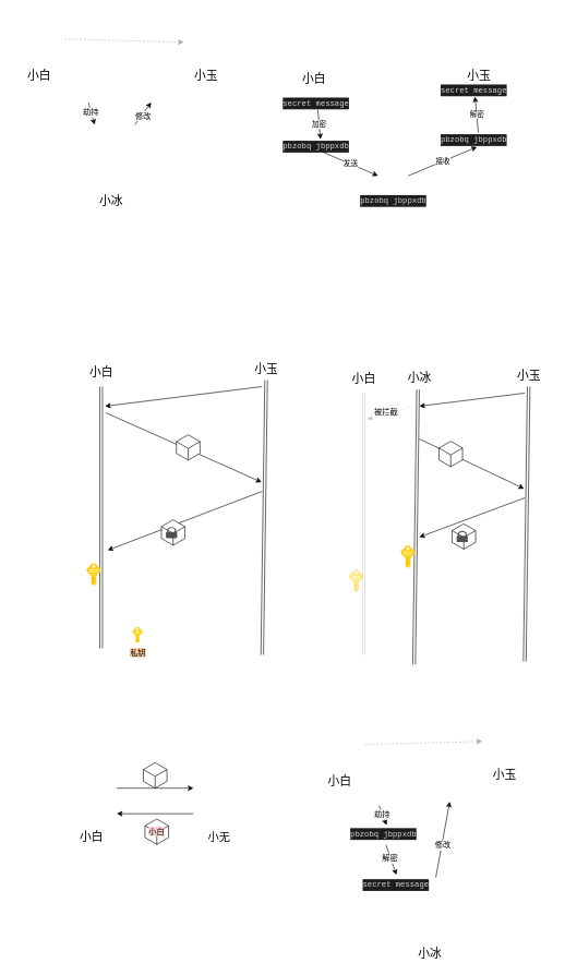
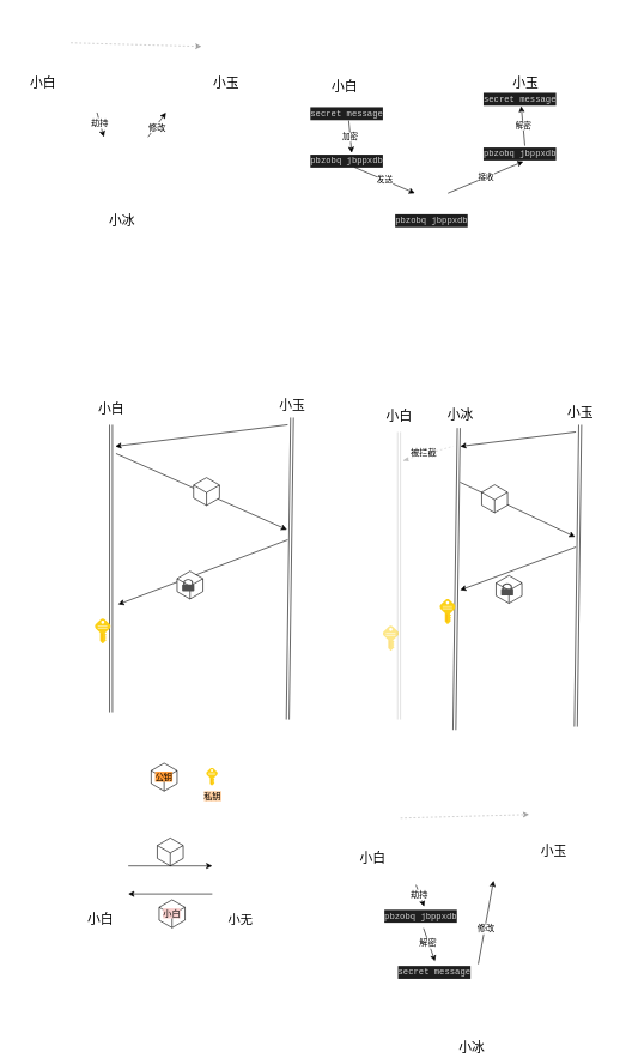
  <mxCell id="0" />
  <mxCell id="1" parent="0" />
  <mxCell id="2" value="" style="shape=image;html=1;verticalAlign=top;verticalLabelPosition=bottom;labelBackgroundColor=#ffffff;imageAspect=0;aspect=fixed;image=https://cdn1.iconfinder.com/data/icons/free-love-valentine-s-set/128/Artboard_1527-128.png" vertex="1" parent="1"><mxGeometry x="100" y="110" width="46" height="46" as="geometry" /></mxCell>
  <mxCell id="3" value="&lt;span style=&quot;font-size: 18px&quot;&gt;小冰&lt;/span&gt;" style="shape=image;html=1;verticalAlign=top;verticalLabelPosition=bottom;labelBackgroundColor=#ffffff;imageAspect=0;aspect=fixed;image=https://cdn0.iconfinder.com/data/icons/kameleon-free-pack/110/Hacker-128.png" vertex="1" parent="1"><mxGeometry x="119" y="190" width="100" height="100" as="geometry" /></mxCell>
  <mxCell id="4" value="&lt;span style=&quot;font-size: 18px&quot;&gt;小白&lt;/span&gt;" style="shape=image;html=1;verticalAlign=top;verticalLabelPosition=bottom;labelBackgroundColor=#ffffff;imageAspect=0;aspect=fixed;image=https://cdn0.iconfinder.com/data/icons/streamline-emoji-1/48/111-boy-1-128.png" vertex="1" parent="1"><mxGeometry x="20" y="20" width="78" height="78" as="geometry" /></mxCell>
  <mxCell id="5" value="&lt;font style=&quot;font-size: 18px&quot;&gt;小玉&lt;/font&gt;" style="shape=image;html=1;verticalAlign=top;verticalLabelPosition=bottom;labelBackgroundColor=#ffffff;imageAspect=0;aspect=fixed;image=https://cdn0.iconfinder.com/data/icons/streamline-emoji-1/48/115-girl-2-128.png" vertex="1" parent="1"><mxGeometry x="280" y="30" width="68" height="68" as="geometry" /></mxCell>
  <mxCell id="6" value="" style="endArrow=classic;html=1;exitX=1;exitY=0.5;exitDx=0;exitDy=0;entryX=0;entryY=0.5;entryDx=0;entryDy=0;dashed=1;opacity=30;" edge="1" parent="1" source="4" target="5"><mxGeometry width="50" height="50" relative="1" as="geometry"><mxPoint x="100" y="110" as="sourcePoint" /><mxPoint x="290" y="81" as="targetPoint" /></mxGeometry></mxCell>
  <mxCell id="7" value="" style="endArrow=classic;html=1;entryX=0.25;entryY=0;entryDx=0;entryDy=0;exitX=0.75;exitY=1;exitDx=0;exitDy=0;" edge="1" parent="1" source="2" target="3"><mxGeometry width="50" height="50" relative="1" as="geometry"><mxPoint x="20" y="390" as="sourcePoint" /><mxPoint x="70" y="340" as="targetPoint" /></mxGeometry></mxCell>
  <mxCell id="8" value="劫持" style="text;html=1;resizable=0;points=[];align=center;verticalAlign=middle;labelBackgroundColor=#ffffff;" vertex="1" connectable="0" parent="7"><mxGeometry x="-0.128" y="-1" relative="1" as="geometry"><mxPoint as="offset" /></mxGeometry></mxCell>
  <mxCell id="9" value="" style="shape=image;html=1;verticalAlign=top;verticalLabelPosition=bottom;labelBackgroundColor=#ffffff;imageAspect=0;aspect=fixed;image=https://cdn1.iconfinder.com/data/icons/free-love-valentine-s-set/128/Artboard_1527-128.png" vertex="1" parent="1"><mxGeometry x="219" y="110" width="46" height="46" as="geometry" /></mxCell>
  <mxCell id="10" value="" style="endArrow=classic;html=1;entryX=0.25;entryY=1;entryDx=0;entryDy=0;" edge="1" parent="1" source="3" target="9"><mxGeometry width="50" height="50" relative="1" as="geometry"><mxPoint x="144.5" y="166" as="sourcePoint" /><mxPoint x="154" y="200" as="targetPoint" /></mxGeometry></mxCell>
  <mxCell id="11" value="修改" style="text;html=1;resizable=0;points=[];align=center;verticalAlign=middle;labelBackgroundColor=#ffffff;" vertex="1" connectable="0" parent="10"><mxGeometry x="-0.128" y="-1" relative="1" as="geometry"><mxPoint as="offset" /></mxGeometry></mxCell>
  <mxCell id="12" value="&lt;div style=&quot;color: rgb(212 , 212 , 212) ; background-color: rgb(30 , 30 , 30) ; font-family: &amp;#34;menlo&amp;#34; , &amp;#34;monaco&amp;#34; , &amp;#34;courier new&amp;#34; , monospace ; line-height: 18px ; white-space: pre&quot;&gt;pbzobq&amp;nbsp;jbppxdb&lt;br&gt;&lt;/div&gt;" style="shape=image;html=1;verticalAlign=top;verticalLabelPosition=bottom;labelBackgroundColor=#ffffff;imageAspect=0;aspect=fixed;image=https://cdn1.iconfinder.com/data/icons/free-love-valentine-s-set/128/Artboard_1527-128.png" vertex="1" parent="1"><mxGeometry x="577" y="245" width="46" height="46" as="geometry" /></mxCell>
  <mxCell id="13" value="&lt;span style=&quot;font-size: 18px&quot;&gt;小白&lt;/span&gt;" style="shape=image;html=1;verticalAlign=top;verticalLabelPosition=bottom;labelBackgroundColor=#ffffff;imageAspect=0;aspect=fixed;image=https://cdn0.iconfinder.com/data/icons/streamline-emoji-1/48/111-boy-1-128.png" vertex="1" parent="1"><mxGeometry x="440" y="25" width="78" height="78" as="geometry" /></mxCell>
  <mxCell id="14" value="&lt;font style=&quot;font-size: 18px&quot;&gt;小玉&lt;/font&gt;" style="shape=image;html=1;verticalAlign=top;verticalLabelPosition=bottom;labelBackgroundColor=#ffffff;imageAspect=0;aspect=fixed;image=https://cdn0.iconfinder.com/data/icons/streamline-emoji-1/48/115-girl-2-128.png" vertex="1" parent="1"><mxGeometry x="697" y="30" width="68" height="68" as="geometry" /></mxCell>
  <mxCell id="15" value="&lt;div style=&quot;color: rgb(212 , 212 , 212) ; background-color: rgb(30 , 30 , 30) ; font-family: &amp;#34;menlo&amp;#34; , &amp;#34;monaco&amp;#34; , &amp;#34;courier new&amp;#34; , monospace ; line-height: 18px ; white-space: pre&quot;&gt;secret&amp;nbsp;message&lt;/div&gt;" style="text;html=1;resizable=0;points=[];autosize=1;align=left;verticalAlign=top;spacingTop=-4;" vertex="1" parent="1"><mxGeometry x="430" y="146" width="120" height="20" as="geometry" /></mxCell>
  <mxCell id="16" value="&lt;div style=&quot;color: rgb(212 , 212 , 212) ; background-color: rgb(30 , 30 , 30) ; font-family: &amp;#34;menlo&amp;#34; , &amp;#34;monaco&amp;#34; , &amp;#34;courier new&amp;#34; , monospace ; line-height: 18px ; white-space: pre&quot;&gt;secret&amp;nbsp;message&lt;/div&gt;" style="text;html=1;resizable=0;points=[];autosize=1;align=left;verticalAlign=top;spacingTop=-4;" vertex="1" parent="1"><mxGeometry x="671" y="126" width="120" height="20" as="geometry" /></mxCell>
  <mxCell id="17" value="加密" style="endArrow=classic;html=1;exitX=0.458;exitY=1.05;exitDx=0;exitDy=0;exitPerimeter=0;" edge="1" parent="1" source="15" target="18"><mxGeometry width="50" height="50" relative="1" as="geometry"><mxPoint x="250" y="390" as="sourcePoint" /><mxPoint x="540" y="-20" as="targetPoint" /></mxGeometry></mxCell>
  <mxCell id="18" value="&lt;div style=&quot;color: rgb(212 , 212 , 212) ; background-color: rgb(30 , 30 , 30) ; font-family: &amp;#34;menlo&amp;#34; , &amp;#34;monaco&amp;#34; , &amp;#34;courier new&amp;#34; , monospace ; line-height: 18px ; white-space: pre&quot;&gt;pbzobq&amp;nbsp;jbppxdb&lt;/div&gt;" style="text;html=1;resizable=0;points=[];autosize=1;align=left;verticalAlign=top;spacingTop=-4;" vertex="1" parent="1"><mxGeometry x="430" y="212" width="120" height="20" as="geometry" /></mxCell>
  <mxCell id="19" value="发送" style="endArrow=classic;html=1;entryX=0;entryY=0.5;entryDx=0;entryDy=0;exitX=0.525;exitY=1;exitDx=0;exitDy=0;exitPerimeter=0;" edge="1" parent="1" source="18" target="12"><mxGeometry width="50" height="50" relative="1" as="geometry"><mxPoint x="250" y="390" as="sourcePoint" /><mxPoint x="300" y="340" as="targetPoint" /></mxGeometry></mxCell>
  <mxCell id="20" value="&lt;div style=&quot;color: rgb(212 , 212 , 212) ; background-color: rgb(30 , 30 , 30) ; font-family: &amp;#34;menlo&amp;#34; , &amp;#34;monaco&amp;#34; , &amp;#34;courier new&amp;#34; , monospace ; line-height: 18px ; white-space: pre&quot;&gt;pbzobq&amp;nbsp;jbppxdb&lt;/div&gt;" style="text;html=1;resizable=0;points=[];autosize=1;align=left;verticalAlign=top;spacingTop=-4;" vertex="1" parent="1"><mxGeometry x="671" y="202" width="120" height="20" as="geometry" /></mxCell>
  <mxCell id="21" value="接收" style="endArrow=classic;html=1;entryX=0.475;entryY=1.1;entryDx=0;entryDy=0;exitX=1;exitY=0.5;exitDx=0;exitDy=0;entryPerimeter=0;" edge="1" parent="1" source="12" target="20"><mxGeometry width="50" height="50" relative="1" as="geometry"><mxPoint x="503" y="242" as="sourcePoint" /><mxPoint x="610" y="278" as="targetPoint" /></mxGeometry></mxCell>
  <mxCell id="22" value="解密" style="endArrow=classic;html=1;entryX=0.45;entryY=1.05;entryDx=0;entryDy=0;entryPerimeter=0;" edge="1" parent="1" source="20" target="16"><mxGeometry width="50" height="50" relative="1" as="geometry"><mxPoint x="656" y="278" as="sourcePoint" /><mxPoint x="738" y="234" as="targetPoint" /></mxGeometry></mxCell>
  <mxCell id="23" value="&lt;span style=&quot;font-size: 18px&quot;&gt;小白&lt;/span&gt;" style="shape=image;html=1;verticalAlign=top;verticalLabelPosition=bottom;labelBackgroundColor=#ffffff;imageAspect=0;aspect=fixed;image=https://cdn0.iconfinder.com/data/icons/streamline-emoji-1/48/111-boy-1-128.png" vertex="1" parent="1"><mxGeometry x="115" y="474" width="78" height="78" as="geometry" /></mxCell>
  <mxCell id="24" value="&lt;font style=&quot;font-size: 18px&quot;&gt;小玉&lt;/font&gt;" style="shape=image;html=1;verticalAlign=top;verticalLabelPosition=bottom;labelBackgroundColor=#ffffff;imageAspect=0;aspect=fixed;image=https://cdn0.iconfinder.com/data/icons/streamline-emoji-1/48/115-girl-2-128.png" vertex="1" parent="1"><mxGeometry x="372" y="479" width="68" height="68" as="geometry" /></mxCell>
  <mxCell id="25" value="" style="shape=image;html=1;verticalAlign=top;verticalLabelPosition=bottom;labelBackgroundColor=#ffffff;imageAspect=0;aspect=fixed;image=https://cdn1.iconfinder.com/data/icons/free-love-valentine-s-set/128/Artboard_1527-128.png;flipH=1;" vertex="1" parent="1"><mxGeometry x="265" y="560" width="46" height="46" as="geometry" /></mxCell>
  <mxCell id="26" value="" style="shape=link;html=1;" edge="1" parent="1"><mxGeometry width="50" height="50" relative="1" as="geometry"><mxPoint x="154" y="990" as="sourcePoint" /><mxPoint x="154" y="590" as="targetPoint" /></mxGeometry></mxCell>
  <mxCell id="27" value="" style="shape=link;html=1;" edge="1" parent="1"><mxGeometry width="50" height="50" relative="1" as="geometry"><mxPoint x="400" y="1000" as="sourcePoint" /><mxPoint x="406" y="580" as="targetPoint" /></mxGeometry></mxCell>
  <mxCell id="28" value="" style="endArrow=classic;html=1;" edge="1" parent="1"><mxGeometry width="50" height="50" relative="1" as="geometry"><mxPoint x="400" y="590" as="sourcePoint" /><mxPoint x="160" y="620" as="targetPoint" /></mxGeometry></mxCell>
  <mxCell id="29" value="" style="shape=image;html=1;verticalAlign=top;verticalLabelPosition=bottom;labelBackgroundColor=#ffffff;imageAspect=0;aspect=fixed;image=https://cdn1.iconfinder.com/data/icons/free-love-valentine-s-set/128/Artboard_1527-128.png;flipH=1;" vertex="1" parent="1"><mxGeometry x="239" y="753" width="46" height="46" as="geometry" /></mxCell>
  <mxCell id="30" value="" style="endArrow=classic;html=1;" edge="1" parent="1"><mxGeometry width="50" height="50" relative="1" as="geometry"><mxPoint x="400" y="750" as="sourcePoint" /><mxPoint x="164" y="840" as="targetPoint" /></mxGeometry></mxCell>
  <mxCell id="31" value="" style="endArrow=classic;html=1;" edge="1" parent="1"><mxGeometry width="50" height="50" relative="1" as="geometry"><mxPoint x="161" y="630" as="sourcePoint" /><mxPoint x="399" y="736" as="targetPoint" /></mxGeometry></mxCell>
  <mxCell id="32" value="" style="html=1;whiteSpace=wrap;aspect=fixed;shape=isoCube;backgroundOutline=1;" vertex="1" parent="1"><mxGeometry x="269" y="663" width="36" height="40" as="geometry" /></mxCell>
  <mxCell id="33" value="" style="shape=image;html=1;verticalAlign=top;verticalLabelPosition=bottom;labelBackgroundColor=#ffffff;imageAspect=0;aspect=fixed;image=https://cdn1.iconfinder.com/data/icons/free-love-valentine-s-set/128/Artboard_1527-128.png;flipH=0;" vertex="1" parent="1"><mxGeometry x="264" y="628" width="46" height="46" as="geometry" /></mxCell>
  <mxCell id="34" value="" style="shape=image;html=1;verticalAlign=top;verticalLabelPosition=bottom;labelBackgroundColor=#ffffff;imageAspect=0;aspect=fixed;image=https://cdn2.iconfinder.com/data/icons/pittogrammi/142/92-128.png" vertex="1" parent="1"><mxGeometry x="279" y="674" width="20" height="20" as="geometry" /></mxCell>
  <mxCell id="35" value="" style="html=1;whiteSpace=wrap;aspect=fixed;shape=isoCube;backgroundOutline=1;" vertex="1" parent="1"><mxGeometry x="246" y="793" width="36" height="40" as="geometry" /></mxCell>
  <mxCell id="36" value="" style="pointerEvents=1;shadow=0;dashed=0;html=1;strokeColor=none;fillColor=#505050;labelPosition=center;verticalLabelPosition=bottom;verticalAlign=top;outlineConnect=0;align=center;shape=mxgraph.office.security.lock_protected;" vertex="1" parent="1"><mxGeometry x="253" y="804.5" width="17" height="17" as="geometry" /></mxCell>
  <mxCell id="37" value="" style="aspect=fixed;html=1;points=[];align=center;image;fontSize=12;image=img/lib/mscae/Key.svg;" vertex="1" parent="1"><mxGeometry x="132" y="860" width="22" height="35" as="geometry" /></mxCell>
- <mxCell id="38" value="&lt;span style=&quot;background-color: rgb(255 , 206 , 159)&quot;&gt;私钥&lt;/span&gt;" style="aspect=fixed;html=1;points=[];align=center;image;fontSize=12;image=img/lib/mscae/Key.svg;" vertex="1" parent="1"><mxGeometry x="202" y="957.5" width="16" height="25" as="geometry" /></mxCell>
+ <mxCell id="38" value="&lt;span style=&quot;background-color: rgb(255 , 206 , 159)&quot;&gt;私钥&lt;/span&gt;" style="aspect=fixed;html=1;points=[];align=center;image;fontSize=12;image=img/lib/mscae/Key.svg;" vertex="1" parent="1"><mxGeometry x="287" y="1067.5" width="16" height="25" as="geometry" /></mxCell>
+ <mxCell id="39" value="&lt;span style=&quot;background-color: rgb(255 , 153 , 51)&quot;&gt;公钥&lt;/span&gt;" style="html=1;whiteSpace=wrap;aspect=fixed;shape=isoCube;backgroundOutline=1;" vertex="1" parent="1"><mxGeometry x="210" y="1060" width="36" height="40" as="geometry" /></mxCell>
  <mxCell id="40" value="&lt;span style=&quot;font-size: 18px&quot;&gt;小白&lt;/span&gt;" style="shape=image;html=1;verticalAlign=top;verticalLabelPosition=bottom;labelBackgroundColor=#ffffff;imageAspect=0;aspect=fixed;image=https://cdn0.iconfinder.com/data/icons/streamline-emoji-1/48/111-boy-1-128.png;opacity=50;" vertex="1" parent="1"><mxGeometry x="516" y="484" width="78" height="78" as="geometry" /></mxCell>
  <mxCell id="41" value="&lt;font style=&quot;font-size: 18px&quot;&gt;小玉&lt;/font&gt;" style="shape=image;html=1;verticalAlign=top;verticalLabelPosition=bottom;labelBackgroundColor=#ffffff;imageAspect=0;aspect=fixed;image=https://cdn0.iconfinder.com/data/icons/streamline-emoji-1/48/115-girl-2-128.png" vertex="1" parent="1"><mxGeometry x="773" y="489" width="68" height="68" as="geometry" /></mxCell>
  <mxCell id="42" value="" style="shape=image;html=1;verticalAlign=top;verticalLabelPosition=bottom;labelBackgroundColor=#ffffff;imageAspect=0;aspect=fixed;image=https://cdn1.iconfinder.com/data/icons/free-love-valentine-s-set/128/Artboard_1527-128.png;flipH=1;" vertex="1" parent="1"><mxGeometry x="666" y="570" width="46" height="46" as="geometry" /></mxCell>
  <mxCell id="43" value="" style="shape=link;html=1;opacity=20;" edge="1" parent="1"><mxGeometry width="50" height="50" relative="1" as="geometry"><mxPoint x="555" y="1000" as="sourcePoint" /><mxPoint x="555" y="600" as="targetPoint" /></mxGeometry></mxCell>
  <mxCell id="44" value="" style="shape=link;html=1;" edge="1" parent="1"><mxGeometry width="50" height="50" relative="1" as="geometry"><mxPoint x="801" y="1010" as="sourcePoint" /><mxPoint x="807" y="590" as="targetPoint" /></mxGeometry></mxCell>
  <mxCell id="45" value="" style="endArrow=classic;html=1;" edge="1" parent="1"><mxGeometry width="50" height="50" relative="1" as="geometry"><mxPoint x="801" y="600" as="sourcePoint" /><mxPoint x="640" y="620" as="targetPoint" /></mxGeometry></mxCell>
  <mxCell id="46" value="" style="shape=image;html=1;verticalAlign=top;verticalLabelPosition=bottom;labelBackgroundColor=#ffffff;imageAspect=0;aspect=fixed;image=https://cdn1.iconfinder.com/data/icons/free-love-valentine-s-set/128/Artboard_1527-128.png;flipH=1;" vertex="1" parent="1"><mxGeometry x="680" y="753" width="46" height="46" as="geometry" /></mxCell>
  <mxCell id="47" value="" style="endArrow=classic;html=1;" edge="1" parent="1"><mxGeometry width="50" height="50" relative="1" as="geometry"><mxPoint x="801" y="760" as="sourcePoint" /><mxPoint x="640" y="820" as="targetPoint" /></mxGeometry></mxCell>
  <mxCell id="48" value="" style="endArrow=classic;html=1;" edge="1" parent="1"><mxGeometry width="50" height="50" relative="1" as="geometry"><mxPoint x="640" y="670" as="sourcePoint" /><mxPoint x="800" y="746" as="targetPoint" /></mxGeometry></mxCell>
  <mxCell id="49" value="" style="html=1;whiteSpace=wrap;aspect=fixed;shape=isoCube;backgroundOutline=1;" vertex="1" parent="1"><mxGeometry x="670" y="673" width="36" height="40" as="geometry" /></mxCell>
  <mxCell id="50" value="" style="shape=image;html=1;verticalAlign=top;verticalLabelPosition=bottom;labelBackgroundColor=#ffffff;imageAspect=0;aspect=fixed;image=https://cdn1.iconfinder.com/data/icons/free-love-valentine-s-set/128/Artboard_1527-128.png;flipH=0;" vertex="1" parent="1"><mxGeometry x="665" y="638" width="46" height="46" as="geometry" /></mxCell>
  <mxCell id="51" value="" style="shape=image;html=1;verticalAlign=top;verticalLabelPosition=bottom;labelBackgroundColor=#ffffff;imageAspect=0;aspect=fixed;image=https://cdn2.iconfinder.com/data/icons/pittogrammi/142/92-128.png" vertex="1" parent="1"><mxGeometry x="680" y="684" width="20" height="20" as="geometry" /></mxCell>
  <mxCell id="52" value="" style="html=1;whiteSpace=wrap;aspect=fixed;shape=isoCube;backgroundOutline=1;" vertex="1" parent="1"><mxGeometry x="690" y="799" width="36" height="40" as="geometry" /></mxCell>
  <mxCell id="53" value="" style="pointerEvents=1;shadow=0;dashed=0;html=1;strokeColor=none;fillColor=#505050;labelPosition=center;verticalLabelPosition=bottom;verticalAlign=top;outlineConnect=0;align=center;shape=mxgraph.office.security.lock_protected;" vertex="1" parent="1"><mxGeometry x="697" y="810.5" width="17" height="17" as="geometry" /></mxCell>
  <mxCell id="54" value="" style="aspect=fixed;html=1;points=[];align=center;image;fontSize=12;image=img/lib/mscae/Key.svg;opacity=50;" vertex="1" parent="1"><mxGeometry x="533" y="870" width="22" height="35" as="geometry" /></mxCell>
  <mxCell id="55" value="&lt;span style=&quot;font-size: 18px&quot;&gt;小冰&lt;/span&gt;" style="shape=image;html=1;verticalAlign=top;verticalLabelPosition=bottom;labelBackgroundColor=#ffffff;imageAspect=0;aspect=fixed;image=https://cdn0.iconfinder.com/data/icons/kameleon-free-pack/110/Hacker-128.png" vertex="1" parent="1"><mxGeometry x="590" y="460" width="100" height="100" as="geometry" /></mxCell>
  <mxCell id="56" value="" style="shape=link;html=1;" edge="1" parent="1"><mxGeometry width="50" height="50" relative="1" as="geometry"><mxPoint x="632" y="1014.5" as="sourcePoint" /><mxPoint x="638" y="594.5" as="targetPoint" /></mxGeometry></mxCell>
  <mxCell id="57" value="" style="aspect=fixed;html=1;points=[];align=center;image;fontSize=12;image=img/lib/mscae/Key.svg;" vertex="1" parent="1"><mxGeometry x="612" y="833" width="22" height="35" as="geometry" /></mxCell>
  <mxCell id="58" value="" style="endArrow=none;dashed=1;html=1;opacity=20;startArrow=classicThin;startFill=1;" edge="1" parent="1"><mxGeometry width="50" height="50" relative="1" as="geometry"><mxPoint x="560" y="640" as="sourcePoint" /><mxPoint x="630" y="620" as="targetPoint" /></mxGeometry></mxCell>
  <mxCell id="59" value="被拦截" style="text;html=1;resizable=0;points=[];align=center;verticalAlign=middle;labelBackgroundColor=#ffffff;" vertex="1" connectable="0" parent="58"><mxGeometry x="-0.151" y="3" relative="1" as="geometry"><mxPoint as="offset" /></mxGeometry></mxCell>
  <mxCell id="60" value="&lt;span style=&quot;font-size: 18px&quot;&gt;小白&lt;/span&gt;" style="shape=image;html=1;verticalAlign=top;verticalLabelPosition=bottom;labelBackgroundColor=#ffffff;imageAspect=0;aspect=fixed;image=https://cdn0.iconfinder.com/data/icons/streamline-emoji-1/48/111-boy-1-128.png" vertex="1" parent="1"><mxGeometry x="100" y="1184" width="78" height="78" as="geometry" /></mxCell>
  <mxCell id="61" value="&lt;font style=&quot;font-size: 17px&quot;&gt;小无&lt;/font&gt;" style="shape=image;html=1;verticalAlign=top;verticalLabelPosition=bottom;labelBackgroundColor=#ffffff;imageAspect=0;aspect=fixed;image=https://cdn2.iconfinder.com/data/icons/valentines-day-flat-line-1/58/girl-avatar-128.png" vertex="1" parent="1"><mxGeometry x="295" y="1184" width="78" height="78" as="geometry" /></mxCell>
  <mxCell id="62" value="" style="html=1;whiteSpace=wrap;aspect=fixed;shape=isoCube;backgroundOutline=1;" vertex="1" parent="1"><mxGeometry x="218.5" y="1164" width="36" height="40" as="geometry" /></mxCell>
  <mxCell id="63" value="" style="endArrow=classic;html=1;exitX=1;exitY=0.25;exitDx=0;exitDy=0;entryX=0;entryY=0.25;entryDx=0;entryDy=0;" edge="1" parent="1" source="60" target="61"><mxGeometry width="50" height="50" relative="1" as="geometry"><mxPoint x="20" y="1600" as="sourcePoint" /><mxPoint x="210" y="1470" as="targetPoint" /></mxGeometry></mxCell>
  <mxCell id="64" value="" style="endArrow=classic;html=1;entryX=1;entryY=0.75;entryDx=0;entryDy=0;exitX=0;exitY=0.75;exitDx=0;exitDy=0;" edge="1" parent="1" source="61" target="60"><mxGeometry width="50" height="50" relative="1" as="geometry"><mxPoint x="290" y="1260" as="sourcePoint" /><mxPoint x="70" y="1550" as="targetPoint" /></mxGeometry></mxCell>
  <mxCell id="65" value="&lt;font style=&quot;background-color: rgb(248 , 206 , 204) ; font-size: 12px&quot;&gt;小白&lt;/font&gt;" style="html=1;whiteSpace=wrap;aspect=fixed;shape=isoCube;backgroundOutline=1;" vertex="1" parent="1"><mxGeometry x="221" y="1250" width="36" height="40" as="geometry" /></mxCell>
  <mxCell id="66" value="" style="shape=image;html=1;verticalAlign=top;verticalLabelPosition=bottom;labelBackgroundColor=#ffffff;imageAspect=0;aspect=fixed;image=https://cdn1.iconfinder.com/data/icons/free-love-valentine-s-set/128/Artboard_1527-128.png" vertex="1" parent="1"><mxGeometry x="544" y="1184" width="46" height="46" as="geometry" /></mxCell>
  <mxCell id="67" value="&lt;span style=&quot;font-size: 18px&quot;&gt;小冰&lt;/span&gt;" style="shape=image;html=1;verticalAlign=top;verticalLabelPosition=bottom;labelBackgroundColor=#ffffff;imageAspect=0;aspect=fixed;image=https://cdn0.iconfinder.com/data/icons/kameleon-free-pack/110/Hacker-128.png" vertex="1" parent="1"><mxGeometry x="606" y="1340" width="100" height="100" as="geometry" /></mxCell>
  <mxCell id="68" value="&lt;span style=&quot;font-size: 18px&quot;&gt;小白&lt;/span&gt;" style="shape=image;html=1;verticalAlign=top;verticalLabelPosition=bottom;labelBackgroundColor=#ffffff;imageAspect=0;aspect=fixed;image=https://cdn0.iconfinder.com/data/icons/streamline-emoji-1/48/111-boy-1-128.png" vertex="1" parent="1"><mxGeometry x="479" y="1098" width="78" height="78" as="geometry" /></mxCell>
  <mxCell id="69" value="&lt;font style=&quot;font-size: 18px&quot;&gt;小玉&lt;/font&gt;" style="shape=image;html=1;verticalAlign=top;verticalLabelPosition=bottom;labelBackgroundColor=#ffffff;imageAspect=0;aspect=fixed;image=https://cdn0.iconfinder.com/data/icons/streamline-emoji-1/48/115-girl-2-128.png" vertex="1" parent="1"><mxGeometry x="736" y="1098" width="68" height="68" as="geometry" /></mxCell>
  <mxCell id="70" value="" style="endArrow=classic;html=1;exitX=1;exitY=0.5;exitDx=0;exitDy=0;entryX=0;entryY=0.5;entryDx=0;entryDy=0;dashed=1;opacity=30;" edge="1" parent="1" source="68" target="69"><mxGeometry width="50" height="50" relative="1" as="geometry"><mxPoint x="556" y="1178" as="sourcePoint" /><mxPoint x="746" y="1149" as="targetPoint" /></mxGeometry></mxCell>
  <mxCell id="71" value="" style="endArrow=classic;html=1;exitX=0.75;exitY=1;exitDx=0;exitDy=0;" edge="1" parent="1" source="66"><mxGeometry width="50" height="50" relative="1" as="geometry"><mxPoint x="476" y="1458" as="sourcePoint" /><mxPoint x="590" y="1260" as="targetPoint" /></mxGeometry></mxCell>
  <mxCell id="72" value="劫持" style="text;html=1;resizable=0;points=[];align=center;verticalAlign=middle;labelBackgroundColor=#ffffff;" vertex="1" connectable="0" parent="71"><mxGeometry x="-0.128" y="-1" relative="1" as="geometry"><mxPoint as="offset" /></mxGeometry></mxCell>
  <mxCell id="73" value="" style="shape=image;html=1;verticalAlign=top;verticalLabelPosition=bottom;labelBackgroundColor=#ffffff;imageAspect=0;aspect=fixed;image=https://cdn1.iconfinder.com/data/icons/free-love-valentine-s-set/128/Artboard_1527-128.png" vertex="1" parent="1"><mxGeometry x="675" y="1178" width="46" height="46" as="geometry" /></mxCell>
  <mxCell id="74" value="" style="endArrow=classic;html=1;entryX=0.25;entryY=1;entryDx=0;entryDy=0;" edge="1" parent="1" source="67" target="73"><mxGeometry width="50" height="50" relative="1" as="geometry"><mxPoint x="600.5" y="1234" as="sourcePoint" /><mxPoint x="610" y="1268" as="targetPoint" /></mxGeometry></mxCell>
  <mxCell id="75" value="修改" style="text;html=1;resizable=0;points=[];align=center;verticalAlign=middle;labelBackgroundColor=#ffffff;" vertex="1" connectable="0" parent="74"><mxGeometry x="-0.128" y="-1" relative="1" as="geometry"><mxPoint as="offset" /></mxGeometry></mxCell>
  <mxCell id="76" value="" style="endArrow=classic;html=1;entryX=-0.01;entryY=-0.04;entryDx=0;entryDy=0;entryPerimeter=0;" edge="1" parent="1" target="67"><mxGeometry width="50" height="50" relative="1" as="geometry"><mxPoint x="589" y="1290" as="sourcePoint" /><mxPoint x="610" y="1280" as="targetPoint" /></mxGeometry></mxCell>
  <mxCell id="77" value="解密" style="text;html=1;resizable=0;points=[];align=center;verticalAlign=middle;labelBackgroundColor=#ffffff;" vertex="1" connectable="0" parent="76"><mxGeometry x="-0.128" y="-1" relative="1" as="geometry"><mxPoint as="offset" /></mxGeometry></mxCell>
  <mxCell id="78" value="&lt;div style=&quot;color: rgb(212 , 212 , 212) ; background-color: rgb(30 , 30 , 30) ; font-family: &amp;#34;menlo&amp;#34; , &amp;#34;monaco&amp;#34; , &amp;#34;courier new&amp;#34; , monospace ; line-height: 18px ; white-space: pre&quot;&gt;secret&amp;nbsp;message&lt;/div&gt;" style="text;html=1;resizable=0;points=[];autosize=1;align=left;verticalAlign=top;spacingTop=-4;" vertex="1" parent="1"><mxGeometry x="552" y="1340" width="120" height="20" as="geometry" /></mxCell>
  <mxCell id="79" value="&lt;div style=&quot;color: rgb(212 , 212 , 212) ; background-color: rgb(30 , 30 , 30) ; font-family: &amp;#34;menlo&amp;#34; , &amp;#34;monaco&amp;#34; , &amp;#34;courier new&amp;#34; , monospace ; line-height: 18px ; white-space: pre&quot;&gt;pbzobq&amp;nbsp;jbppxdb&lt;/div&gt;" style="text;html=1;resizable=0;points=[];autosize=1;align=left;verticalAlign=top;spacingTop=-4;" vertex="1" parent="1"><mxGeometry x="533" y="1262" width="120" height="20" as="geometry" /></mxCell>
